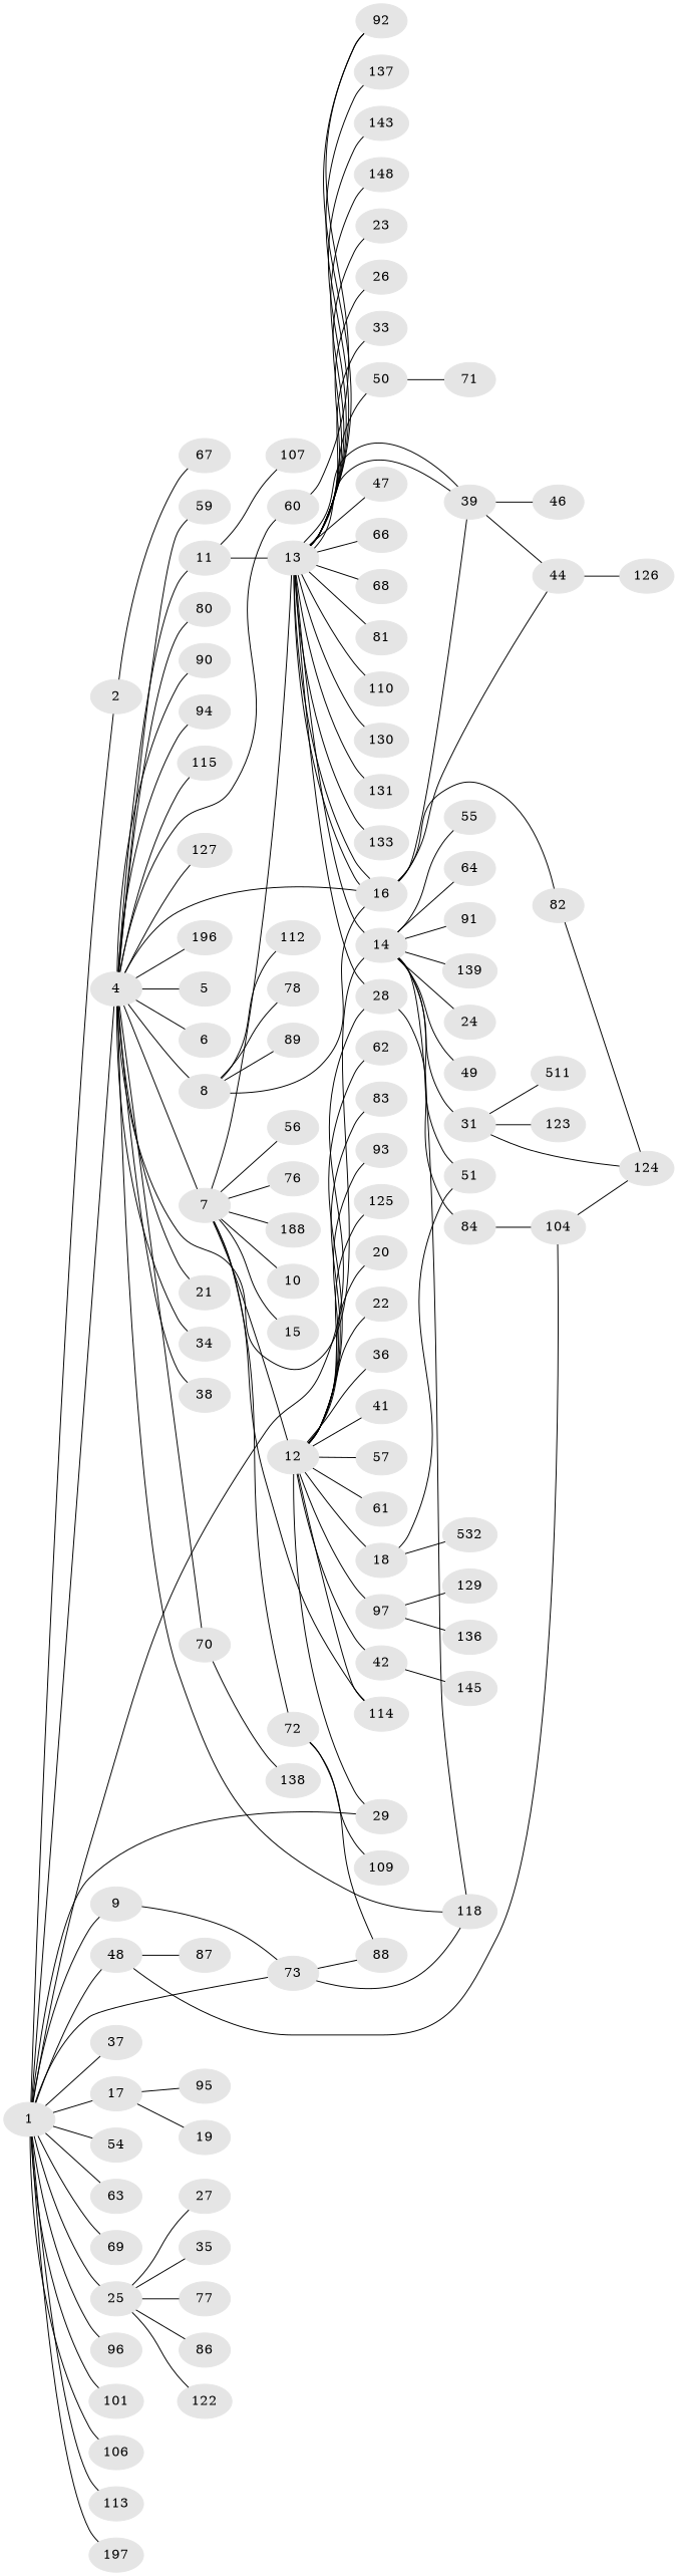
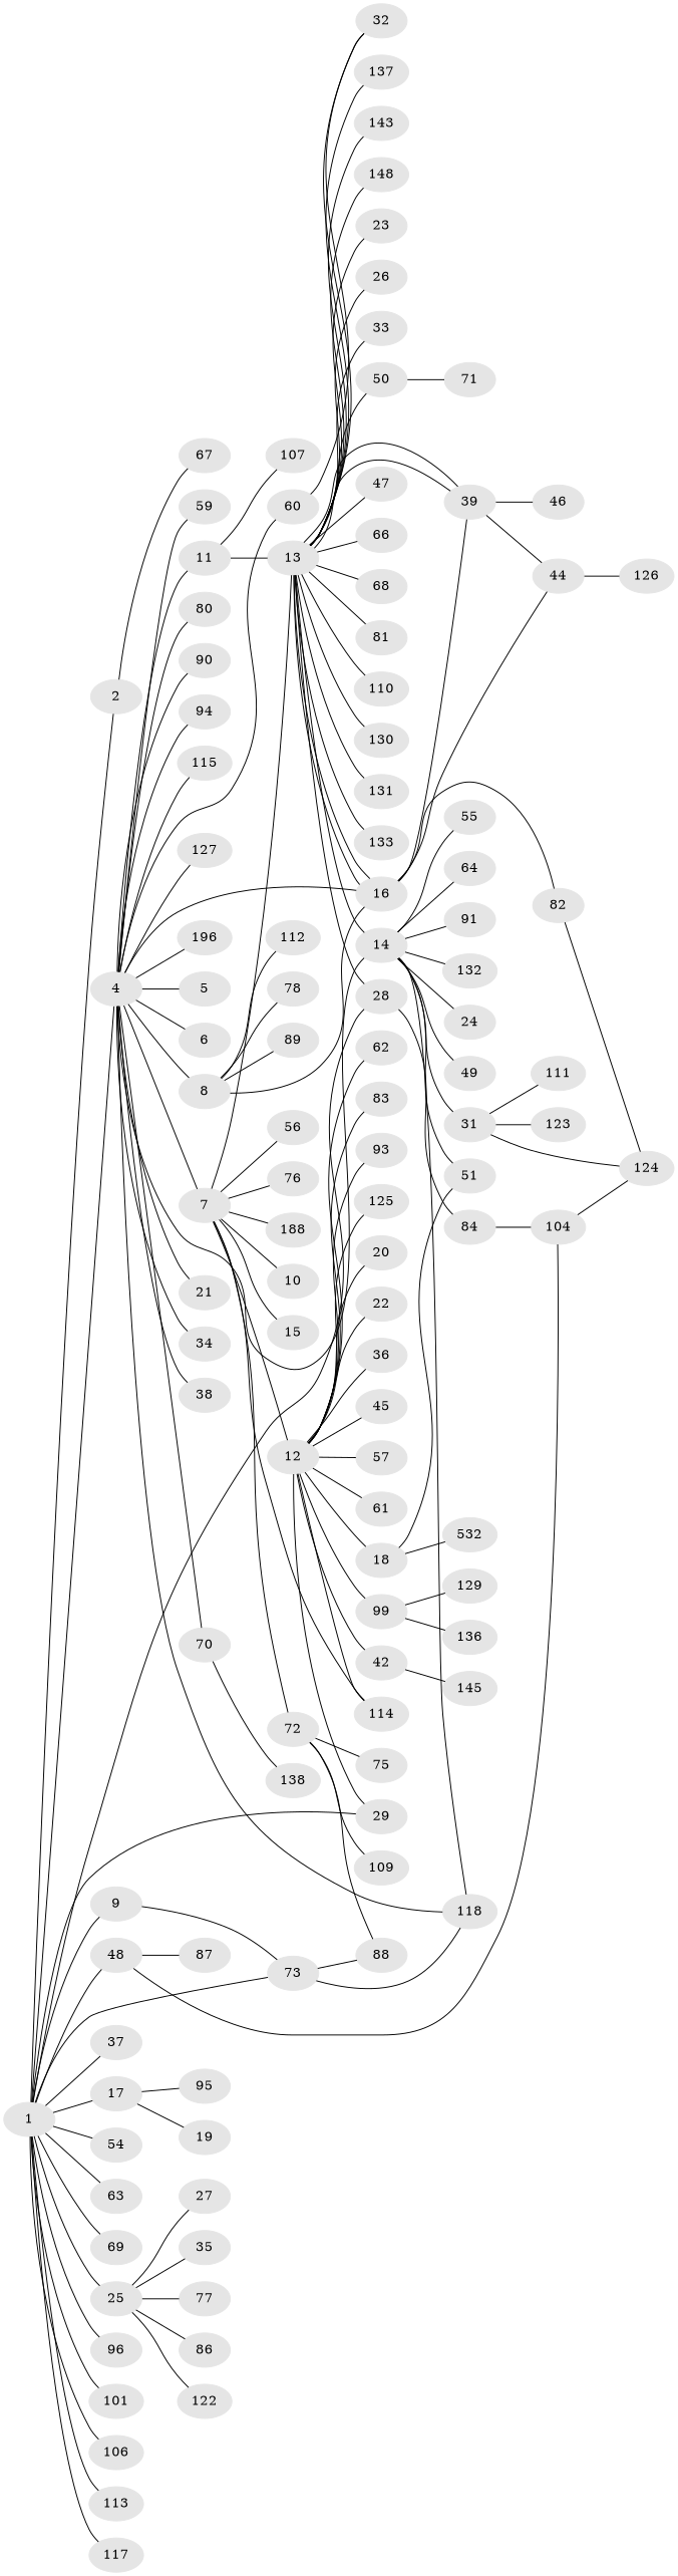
  graph {
    rankdir=LR
    node [color=gray90 style=filled]
    1 [super="+3"]
    2
    4 [super="+58"]
    9 [super="+102"]
    17
    25 [super="+135"]
    28 [super="+74"]
    29 [super="+40"]
    37 [super="+142"]
    48 [super="+98"]
    54
    63
    69
    73 [super="+141"]
    96
    101
    106
    113
-   117 [super="+128" label=197]
+   117 [super="+128"]
    67
    5
    6
    7 [super="+134"]
    8 [super="+85"]
    11 [super="+140"]
    14 [super="+45"]
    16 [super="+43"]
    21 [super="+31"]
    34
    38
    59
    60 [super="+105"]
    70
    80
    90
    94
    115
    118
    127
    n40 [label=196]
    95
    19
    27
    35
    77
    86
    122
    84
    87
    104
    88
    10
    12 [super="+119"]
    13 [super="+97"]
    15
    56
    72 [super="+121"]
    76
    n59 [label=188]
    114
    78
    89
    112
    107
    24 [super="+32"]
    n66 [label=31 super="+52"]
    49
    55
    64
    91
-   139
+   139 [label=132]
    51
    39 [super="+144"]
    44 [super="+103"]
    82
-   92
+   92 [label=32]
    138
    18 [super="+65"]
    20 [super="+120"]
    22
    36
-   41
+   41 [label=45]
    42 [super="+53"]
    57 [super="+79"]
    61
    62
    83
    93
-   99 [super="+116" label=97]
+   99 [super="+116"]
    125
    23
    26
    33
    47
    50
    66
    68
    81
    110
    130
    131
    133
    137
    143
    148
+   75 [super="+100"]
    109
    n108 [label=532]
    145
    129
    136
    46
    71
-   111 [label=511]
+   111
    123
    124 [super="+147"]
    126
    1 -- 2
    1 -- 4
    1 -- 9
    1 -- 17
    1 -- 25
    1 -- 28
    1 -- 29
    1 -- 37
    1 -- 48
    1 -- 54
    1 -- 63
    1 -- 69
    1 -- 73
    1 -- 96
    1 -- 101
    1 -- 106
    1 -- 113
    1 -- 117
    2 -- 67
    4 -- 5
    4 -- 6
    4 -- 7
    4 -- 8
    4 -- 11
    4 -- 14
    4 -- 16
    4 -- 21
    4 -- 34
    4 -- 38
    4 -- 59
    4 -- 60
    4 -- 70
    4 -- 80
    4 -- 90
    4 -- 94
    4 -- 115
    4 -- 118
    4 -- 127
    4 -- n40
    9 -- 73
    17 -- 95
    17 -- 19
    25 -- 27
    25 -- 35
    25 -- 77
    25 -- 86
    25 -- 122
    28 -- 84
    48 -- 87
    48 -- 104
    73 -- 118
    73 -- 88
    7 -- 10
    7 -- 12 [weight=2]
    7 -- 13
    7 -- 15
    7 -- 56
    7 -- 72
    7 -- 76
    7 -- n59
    7 -- 114
    8 -- 16
    8 -- 78
    8 -- 89
    8 -- 112
    11 -- 13
    11 -- 107
    14 -- 118
    14 -- 24
    14 -- n66
    14 -- 49
    14 -- 55
    14 -- 64
    14 -- 91
    14 -- 139
    14 -- 51
    16 -- 39
    16 -- 44
    16 -- 82
    60 -- 92
    70 -- 138
    84 -- 104
    104 -- 124
    12 -- 29
    12 -- 114
    12 -- 18
    12 -- 20
    12 -- 22
    12 -- 36
    12 -- 41
    12 -- 42
    12 -- 57
    12 -- 61
    12 -- 62
    12 -- 83
    12 -- 93
    12 -- 99
    12 -- 125
    13 -- 28
    13 -- 14
    13 -- 16
    13 -- 16
    13 -- 39
    13 -- 39
    13 -- 92
    13 -- 23
    13 -- 26
    13 -- 33
    13 -- 47
    13 -- 50
    13 -- 66
    13 -- 68
    13 -- 81
    13 -- 110
    13 -- 130
    13 -- 131
    13 -- 133
    13 -- 137
    13 -- 143
    13 -- 148
    72 -- 88
+   72 -- 75
    72 -- 109
    n66 -- 111
    n66 -- 123
    n66 -- 124
    39 -- 44
    39 -- 46
    44 -- 126
    82 -- 124
    18 -- 51
    18 -- n108
    42 -- 145
    99 -- 129
    99 -- 136
    50 -- 71
  }
